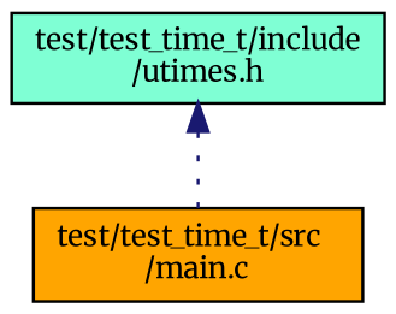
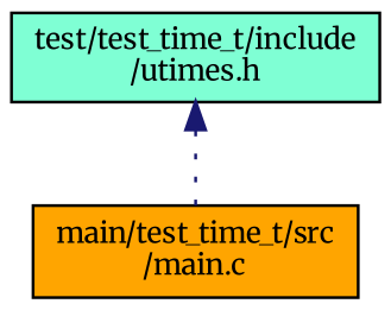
  digraph {
    fontname=Merriweather
    node [color=black fontname=Merriweather fontsize=10 shape=record style=filled]
    n1 [fillcolor=aquamarine fontcolor=black height=0.2 label="test/test_time_t/include\l/utimes.h" width=0.4]
-   n2 [fillcolor=orange height=0.2 label="test/test_time_t/src\l/main.c" width=0.4]
+   n2 [fillcolor=orange height=0.2 label="main/test_time_t/src\l/main.c" width=0.4]
    n1 -> n2 [color=midnightblue dir=back fontname=Merriweather fontsize=10 labelfontname=Helvetica labelfontsize=10 style=dotted]
  }
